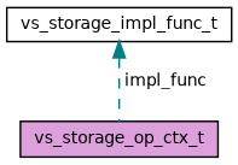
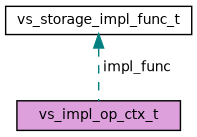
  digraph {
    node [color=black fontname=Helvetica fontsize=10 shape=record style=filled]
-   n1 [fillcolor=plum fontcolor=black height=0.2 label=vs_storage_op_ctx_t width=0.4]
+   n1 [fillcolor=plum fontcolor=black height=0.2 label=vs_impl_op_ctx_t width=0.4]
    n2 [fillcolor=white height=0.2 label=vs_storage_impl_func_t width=0.4]
    n2 -> n1 [color=teal dir=back fontname=Helvetica fontsize=10 label=" impl_func" labelfontname=Helvetica labelfontsize=10 style=dashed]
  }
